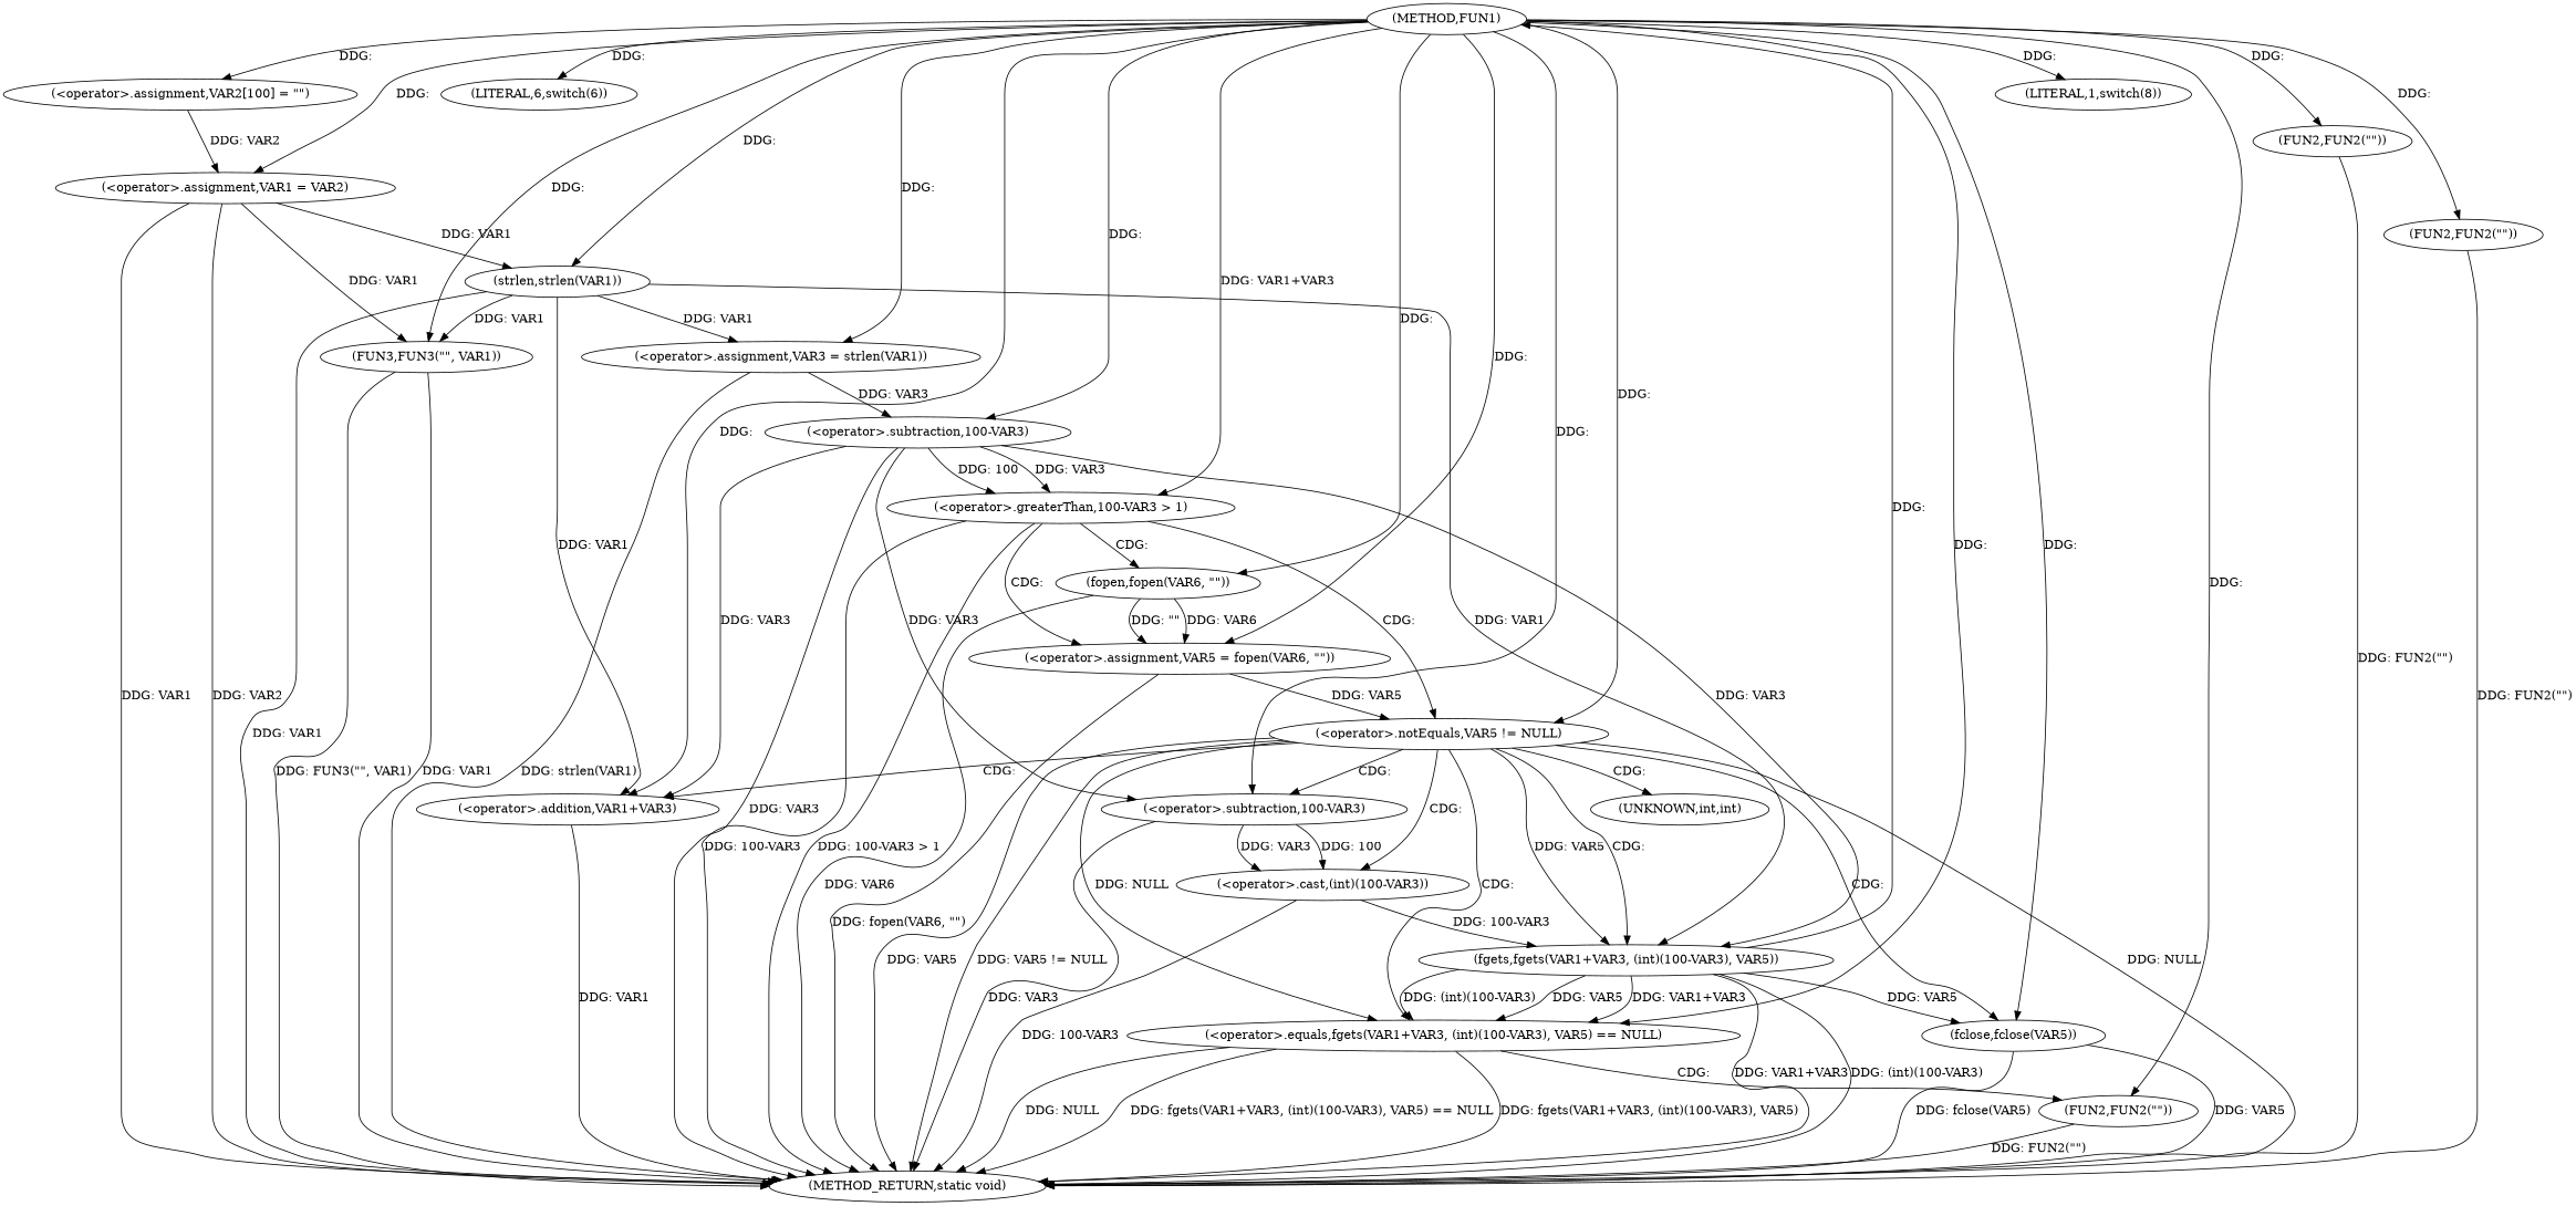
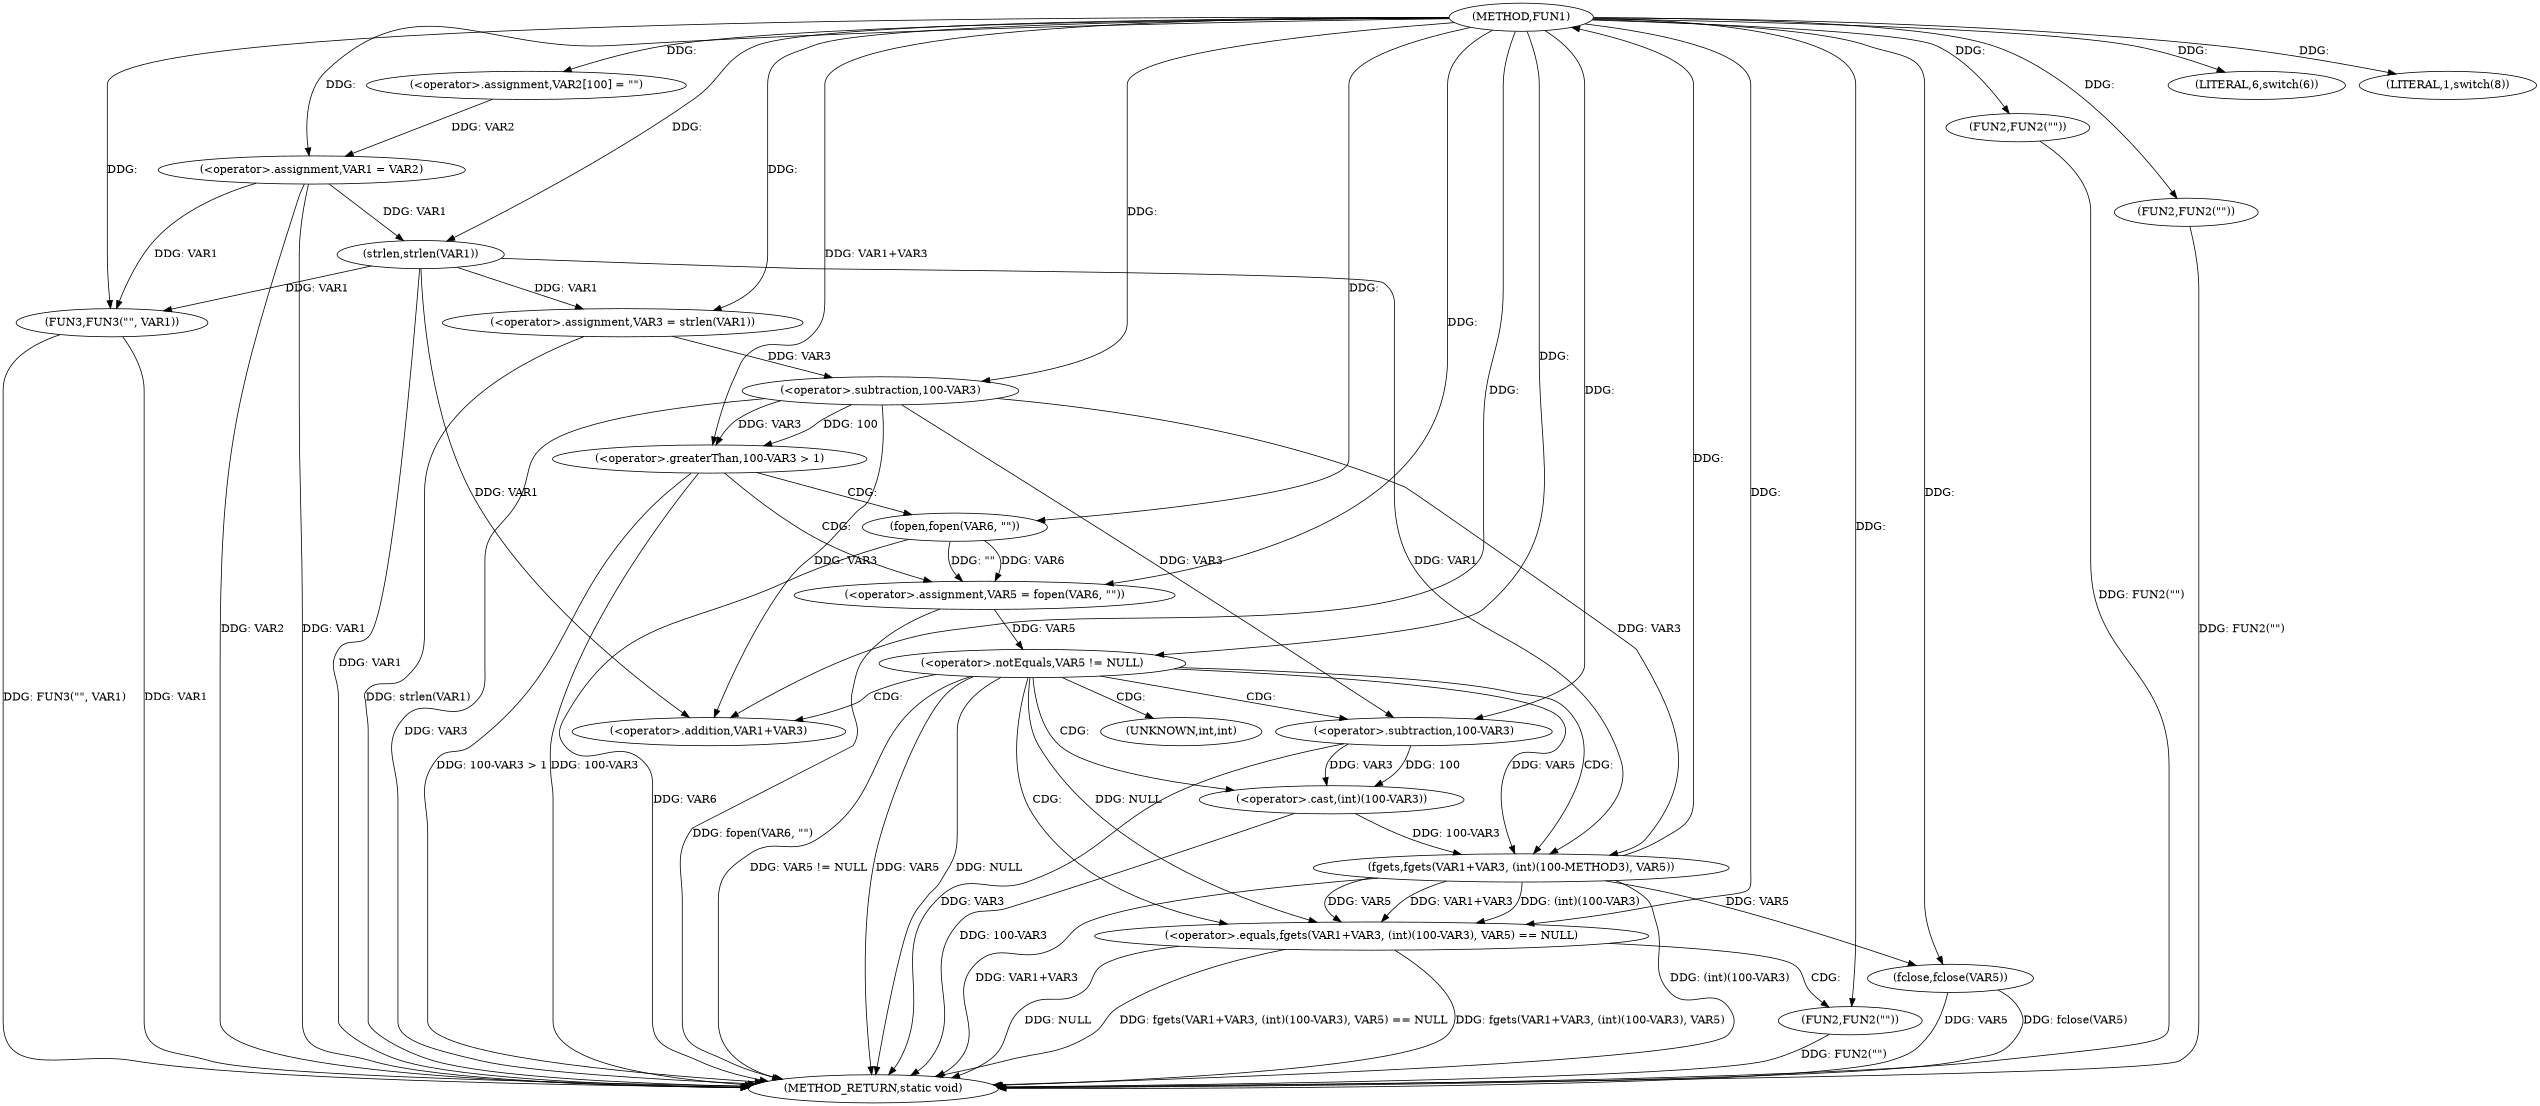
  digraph {
    n1 [label="(METHOD,FUN1)"]
    n2 [label="(<operator>.assignment,VAR2[100] = \"\")"]
    n3 [label="(<operator>.assignment,VAR1 = VAR2)"]
    n4 [label="(LITERAL,6,switch(6))"]
    n5 [label="(<operator>.assignment,VAR3 = strlen(VAR1))"]
    n6 [label="(strlen,strlen(VAR1))"]
    n7 [label="(<operator>.greaterThan,100-VAR3 > 1)"]
    n8 [label="(<operator>.subtraction,100-VAR3)"]
    n9 [label="(<operator>.assignment,VAR5 = fopen(VAR6, \"\"))"]
    n10 [label="(fopen,fopen(VAR6, \"\"))"]
    n11 [label="(<operator>.notEquals,VAR5 != NULL)"]
    n12 [label="(<operator>.equals,fgets(VAR1+VAR3, (int)(100-VAR3), VAR5) == NULL)"]
    n13 [label="(<operator>.addition,VAR1+VAR3)"]
    n14 [label="(<operator>.subtraction,100-VAR3)"]
    n15 [label="(FUN2,FUN2(\"\"))"]
    n16 [label="(fclose,fclose(VAR5))"]
    n17 [label="(FUN2,FUN2(\"\"))"]
    n18 [label="(LITERAL,1,switch(8))"]
    n19 [label="(FUN2,FUN2(\"\"))"]
    n20 [label="(FUN3,FUN3(\"\", VAR1))"]
    n21 [label="(METHOD_RETURN,static void)"]
-   n22 [label="(fgets,fgets(VAR1+VAR3, (int)(100-VAR3), VAR5))"]
+   n22 [label="(fgets,fgets(VAR1+VAR3, (int)(100-METHOD3), VAR5))"]
    n23 [label="(<operator>.cast,(int)(100-VAR3))"]
    n24 [label="(UNKNOWN,int,int)"]
    n1 -> n2 [label="DDG: "]
    n1 -> n3 [label="DDG: "]
    n1 -> n4 [label="DDG: "]
    n1 -> n5 [label="DDG: "]
    n1 -> n6 [label="DDG: "]
    n1 -> n7 [label="DDG: VAR1+VAR3"]
    n1 -> n8 [label="DDG: "]
    n1 -> n9 [label="DDG: "]
    n1 -> n10 [label="DDG: "]
    n1 -> n11 [label="DDG: "]
    n1 -> n12 [label="DDG: "]
    n1 -> n13 [label="DDG: "]
    n1 -> n14 [label="DDG: "]
    n1 -> n15 [label="DDG: "]
    n1 -> n16 [label="DDG: "]
    n1 -> n17 [label="DDG: "]
    n1 -> n18 [label="DDG: "]
    n1 -> n19 [label="DDG: "]
    n1 -> n20 [label="DDG: "]
    n2 -> n3 [label="DDG: VAR2"]
    n3 -> n6 [label="DDG: VAR1"]
    n3 -> n20 [label="DDG: VAR1"]
    n3 -> n21 [label="DDG: VAR1"]
    n3 -> n21 [label="DDG: VAR2"]
    n5 -> n8 [label="DDG: VAR3"]
    n5 -> n21 [label="DDG: strlen(VAR1)"]
    n6 -> n5 [label="DDG: VAR1"]
    n6 -> n13 [label="DDG: VAR1"]
    n6 -> n20 [label="DDG: VAR1"]
    n6 -> n21 [label="DDG: VAR1"]
    n6 -> n22 [label="DDG: VAR1"]
    n7 -> n9 [label="CDG: "]
    n7 -> n10 [label="CDG: "]
-   n7 -> n11 [label="CDG: "]
    n7 -> n21 [label="DDG: 100-VAR3"]
    n7 -> n21 [label="DDG: 100-VAR3 > 1"]
    n8 -> n7 [label="DDG: 100"]
    n8 -> n7 [label="DDG: VAR3"]
    n8 -> n13 [label="DDG: VAR3"]
    n8 -> n14 [label="DDG: VAR3"]
    n8 -> n21 [label="DDG: VAR3"]
    n8 -> n22 [label="DDG: VAR3"]
    n9 -> n11 [label="DDG: VAR5"]
    n9 -> n21 [label="DDG: fopen(VAR6, \"\")"]
    n10 -> n9 [label="DDG: VAR6"]
    n10 -> n9 [label="DDG: \"\""]
    n10 -> n21 [label="DDG: VAR6"]
    n11 -> n12 [label="DDG: NULL"]
    n11 -> n12 [label="CDG: "]
    n11 -> n13 [label="CDG: "]
    n11 -> n14 [label="CDG: "]
-   n11 -> n16 [label="CDG: "]
    n11 -> n21 [label="DDG: VAR5"]
    n11 -> n21 [label="DDG: VAR5 != NULL"]
    n11 -> n21 [label="DDG: NULL"]
    n11 -> n22 [label="DDG: VAR5"]
    n11 -> n22 [label="CDG: "]
    n11 -> n23 [label="CDG: "]
    n11 -> n24 [label="CDG: "]
    n12 -> n15 [label="CDG: "]
    n12 -> n21 [label="DDG: NULL"]
    n12 -> n21 [label="DDG: fgets(VAR1+VAR3, (int)(100-VAR3), VAR5) == NULL"]
    n12 -> n21 [label="DDG: fgets(VAR1+VAR3, (int)(100-VAR3), VAR5)"]
-   n13 -> n21 [label="DDG: VAR1"]
    n14 -> n21 [label="DDG: VAR3"]
    n14 -> n23 [label="DDG: 100"]
    n14 -> n23 [label="DDG: VAR3"]
    n15 -> n21 [label="DDG: FUN2(\"\")"]
    n16 -> n21 [label="DDG: fclose(VAR5)"]
    n16 -> n21 [label="DDG: VAR5"]
    n17 -> n21 [label="DDG: FUN2(\"\")"]
    n19 -> n21 [label="DDG: FUN2(\"\")"]
    n20 -> n21 [label="DDG: FUN3(\"\", VAR1)"]
    n20 -> n21 [label="DDG: VAR1"]
    n22 -> n1 [label="DDG: "]
    n22 -> n12 [label="DDG: VAR1+VAR3"]
    n22 -> n12 [label="DDG: (int)(100-VAR3)"]
    n22 -> n12 [label="DDG: VAR5"]
    n22 -> n16 [label="DDG: VAR5"]
    n22 -> n21 [label="DDG: VAR1+VAR3"]
    n22 -> n21 [label="DDG: (int)(100-VAR3)"]
    n23 -> n21 [label="DDG: 100-VAR3"]
    n23 -> n22 [label="DDG: 100-VAR3"]
  }
